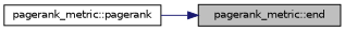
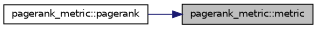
  digraph {
    rankdir=RL
    node [color=black fontname=Helvetica fontsize=10 shape=record style=filled]
-   n1 [fillcolor=grey75 fontcolor=black height=0.2 label="pagerank_metric::end" width=0.4]
+   n1 [fillcolor=grey75 fontcolor=black height=0.2 label="pagerank_metric::metric" width=0.4]
    n2 [fillcolor=white height=0.2 label="pagerank_metric::pagerank" width=0.4]
    n1 -> n2 [color=midnightblue dir=back fontname=Helvetica fontsize=10 labelfontname=Helvetica labelfontsize=10 style=solid]
  }
